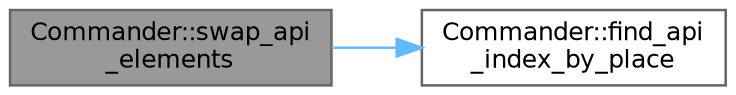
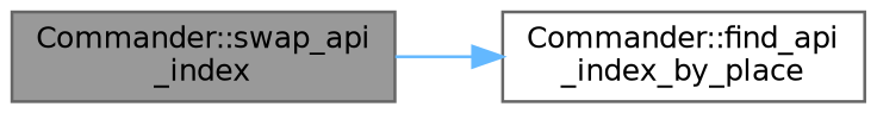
  digraph {
    rankdir=LR
    node [fontname=Helvetica fontsize=10 shape=box style=filled]
-   n1 [color=gray40 fillcolor=grey60 fontcolor=black height=0.2 label="Commander::swap_api\l_elements" width=0.4]
+   n1 [color=gray40 fillcolor=grey60 fontcolor=black height=0.2 label="Commander::swap_api\l_index" width=0.4]
    n2 [color=grey40 fillcolor=white height=0.2 label="Commander::find_api\l_index_by_place" width=0.4]
    n1 -> n2 [color=steelblue1 fontname=Helvetica fontsize=10 labelfontname=Helvetica labelfontsize=10 style=solid]
  }
